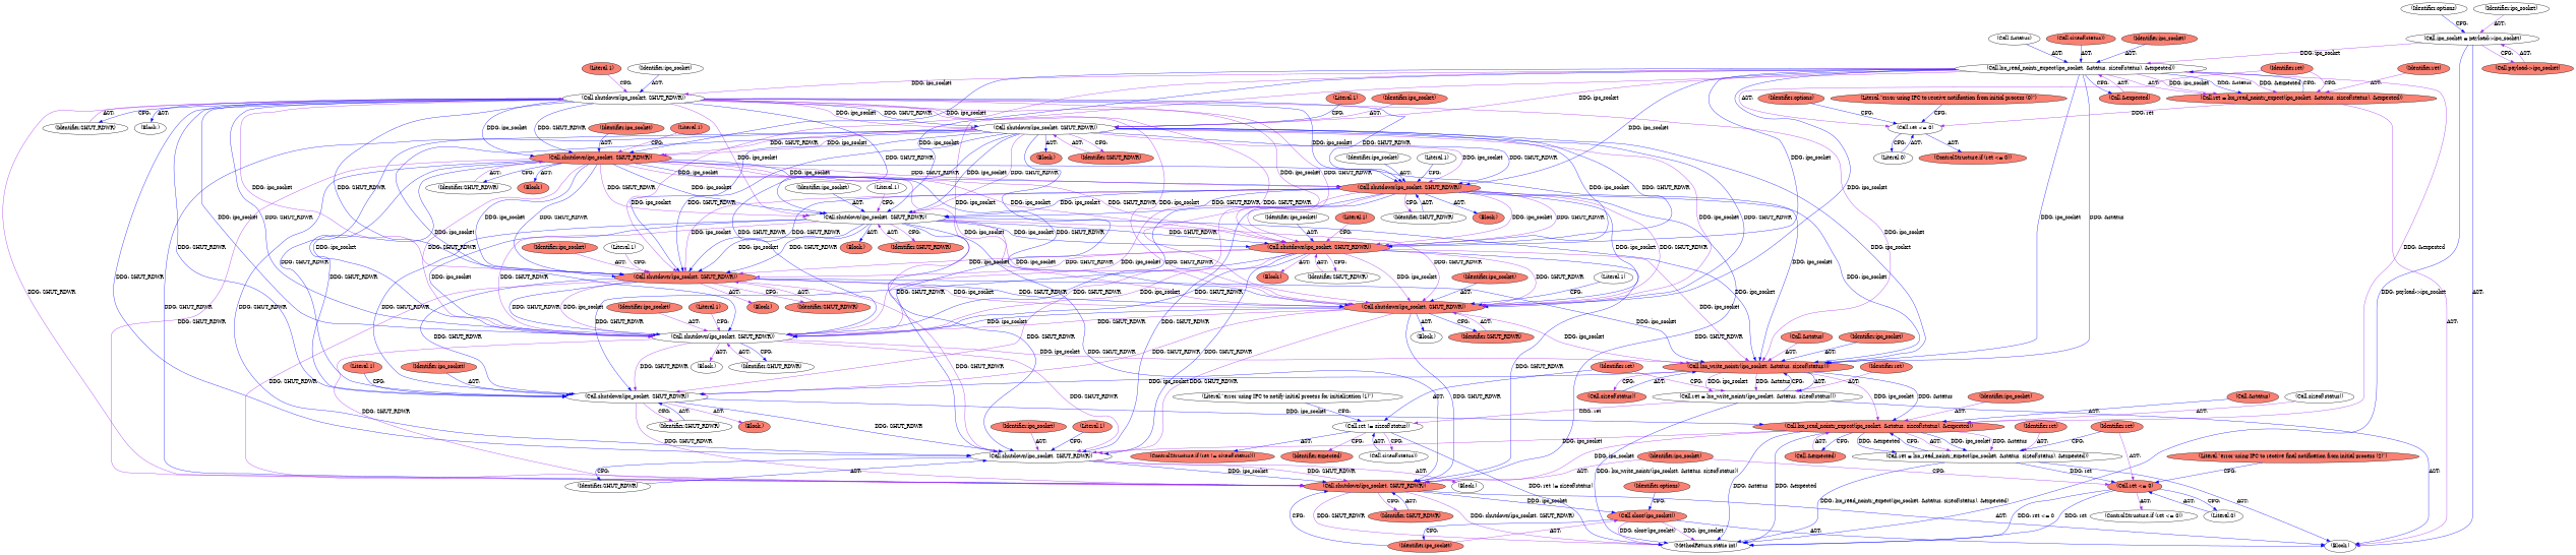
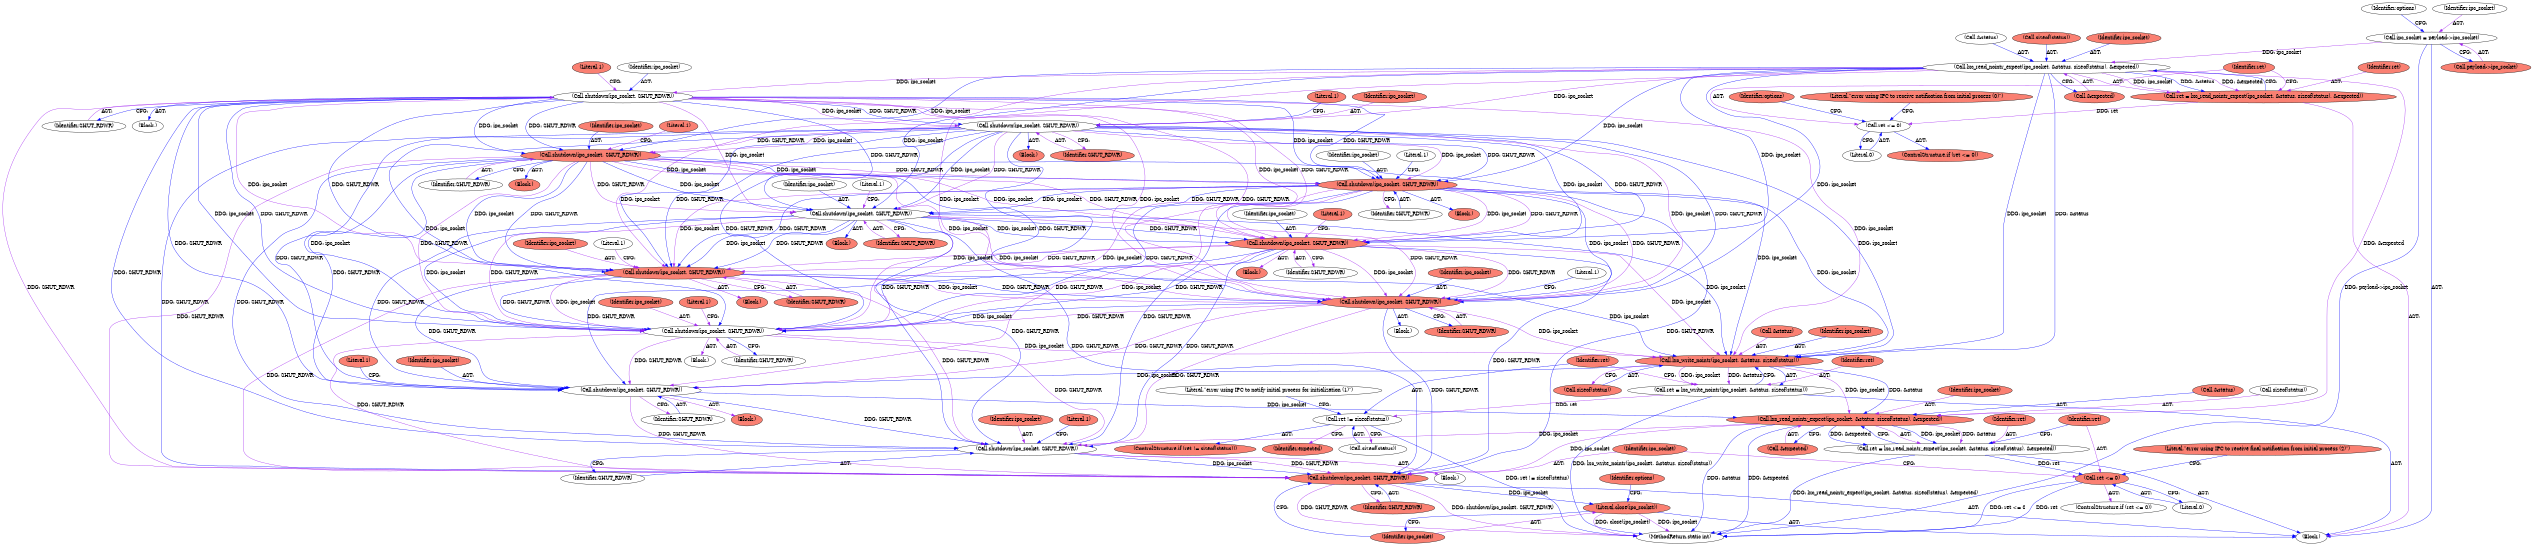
  digraph {
    node [fillcolor=salmon style=filled]
    edge [color=blue]
    n1 [fillcolor=white label="(Call,ipc_socket = payload->ipc_socket)"]
    n2 [fillcolor=white label="(Call,lxc_read_nointr_expect(ipc_socket, &status, sizeof(status), &expected))"]
    n3 [label="(Call,payload->ipc_socket)"]
    n4 [fillcolor=white label="(Block,)"]
    n5 [fillcolor=white label="(MethodReturn,static int)"]
    n6 [label="(Call,ret = lxc_read_nointr_expect(ipc_socket, &status, sizeof(status), &expected))"]
    n7 [fillcolor=white label="(Call,shutdown(ipc_socket, SHUT_RDWR))"]
    n8 [fillcolor=white label="(Call,shutdown(ipc_socket, SHUT_RDWR))"]
    n9 [label="(Call,shutdown(ipc_socket, SHUT_RDWR))"]
    n10 [label="(Call,shutdown(ipc_socket, SHUT_RDWR))"]
    n11 [fillcolor=white label="(Call,shutdown(ipc_socket, SHUT_RDWR))"]
    n12 [label="(Call,shutdown(ipc_socket, SHUT_RDWR))"]
    n13 [label="(Call,shutdown(ipc_socket, SHUT_RDWR))"]
    n14 [label="(Call,shutdown(ipc_socket, SHUT_RDWR))"]
    n15 [fillcolor=white label="(Call,shutdown(ipc_socket, SHUT_RDWR))"]
    n16 [label="(Call,lxc_write_nointr(ipc_socket, &status, sizeof(status)))"]
    n17 [label="(Call,lxc_read_nointr_expect(ipc_socket, &status, sizeof(status), &expected))"]
    n18 [label="(Call,&expected)"]
    n19 [fillcolor=white label="(Call,ret <= 0)"]
    n20 [fillcolor=white label="(Call,shutdown(ipc_socket, SHUT_RDWR))"]
    n21 [fillcolor=white label="(Call,shutdown(ipc_socket, SHUT_RDWR))"]
    n22 [label="(Call,shutdown(ipc_socket, SHUT_RDWR))"]
    n23 [fillcolor=white label="(Identifier,SHUT_RDWR)"]
    n24 [fillcolor=white label="(Block,)"]
    n25 [label="(Block,)"]
    n26 [label="(Identifier,SHUT_RDWR)"]
    n27 [fillcolor=white label="(Identifier,SHUT_RDWR)"]
    n28 [label="(Block,)"]
    n29 [fillcolor=white label="(Identifier,SHUT_RDWR)"]
    n30 [label="(Block,)"]
    n31 [label="(Block,)"]
    n32 [label="(Identifier,SHUT_RDWR)"]
    n33 [label="(Block,)"]
    n34 [fillcolor=white label="(Identifier,SHUT_RDWR)"]
    n35 [label="(Block,)"]
    n36 [label="(Identifier,SHUT_RDWR)"]
    n37 [label="(Identifier,SHUT_RDWR)"]
    n38 [fillcolor=white label="(Block,)"]
    n39 [fillcolor=white label="(Block,)"]
    n40 [fillcolor=white label="(Identifier,SHUT_RDWR)"]
    n41 [fillcolor=white label="(Call,ret = lxc_write_nointr(ipc_socket, &status, sizeof(status)))"]
    n42 [label="(Call,sizeof(status))"]
    n43 [fillcolor=white label="(Call,ret = lxc_read_nointr_expect(ipc_socket, &status, sizeof(status), &expected))"]
    n44 [label="(Call,&expected)"]
    n45 [fillcolor=white label="(Literal,0)"]
    n46 [label="(ControlStructure,if (ret <= 0))"]
    n47 [fillcolor=white label="(Identifier,SHUT_RDWR)"]
    n48 [label="(Block,)"]
    n49 [fillcolor=white label="(Identifier,SHUT_RDWR)"]
    n50 [fillcolor=white label="(Block,)"]
-   n51 [label="(Call,close(ipc_socket))"]
+   n51 [label="(Literal,close(ipc_socket))"]
    n52 [label="(Identifier,SHUT_RDWR)"]
    n53 [fillcolor=white label="(Call,ret != sizeof(status))"]
    n54 [fillcolor=white label="(Call,sizeof(status))"]
    n55 [label="(ControlStructure,if (ret != sizeof(status)))"]
    n56 [label="(Identifier,expected)"]
    n57 [label="(Call,ret <= 0)"]
    n58 [fillcolor=white label="(Literal,0)"]
    n59 [fillcolor=white label="(ControlStructure,if (ret <= 0))"]
    n60 [label="(Identifier,ipc_socket)"]
    n61 [label="(Literal,\"error using IPC to receive final notification from initial process (2)\")"]
    n62 [fillcolor=white label="(Literal,\"error using IPC to notify initial process for initialization (1)\")"]
    n63 [label="(Literal,1)"]
    n64 [fillcolor=white label="(Literal,1)"]
    n65 [label="(Identifier,ipc_socket)"]
    n66 [label="(Literal,1)"]
    n67 [label="(Identifier,ret)"]
    n68 [label="(Literal,\"error using IPC to receive notification from initial process (0)\")"]
    n69 [label="(Literal,1)"]
    n70 [label="(Identifier,options)"]
    n71 [fillcolor=white label="(Identifier,ipc_socket)"]
    n72 [fillcolor=white label="(Identifier,ipc_socket)"]
    n73 [label="(Literal,1)"]
    n74 [label="(Identifier,ret)"]
    n75 [label="(Identifier,options)"]
    n76 [fillcolor=white label="(Identifier,ipc_socket)"]
    n77 [label="(Identifier,ipc_socket)"]
    n78 [label="(Identifier,ipc_socket)"]
    n79 [label="(Identifier,ipc_socket)"]
    n80 [fillcolor=white label="(Identifier,options)"]
    n81 [label="(Call,&status)"]
    n82 [label="(Identifier,ret)"]
    n83 [label="(Identifier,ret)"]
    n84 [fillcolor=white label="(Call,&status)"]
    n85 [fillcolor=white label="(Literal,1)"]
    n86 [label="(Identifier,ipc_socket)"]
    n87 [fillcolor=white label="(Call,sizeof(status))"]
    n88 [label="(Identifier,ipc_socket)"]
    n89 [fillcolor=white label="(Identifier,ipc_socket)"]
    n90 [label="(Call,sizeof(status))"]
    n91 [label="(Identifier,ipc_socket)"]
    n92 [label="(Identifier,ipc_socket)"]
    n93 [fillcolor=white label="(Identifier,ipc_socket)"]
    n94 [label="(Call,&status)"]
    n95 [fillcolor=white label="(Literal,1)"]
    n96 [label="(Identifier,ret)"]
    n97 [label="(Identifier,ipc_socket)"]
    n98 [label="(Identifier,ipc_socket)"]
    n99 [label="(Literal,1)"]
    n100 [fillcolor=white label="(Literal,1)"]
    n101 [label="(Identifier,ipc_socket)"]
    n102 [label="(Literal,1)"]
    n103 [label="(Identifier,ret)"]
    n104 [label="(Literal,1)"]
    n1 -> n2 [color=purple label="DDG: ipc_socket"]
-   n1 -> n3 [color=purple label="CFG: "]
+   n1 -> n3 [label="CFG: "]
    n1 -> n4 [label="AST: "]
    n1 -> n5 [label="DDG: payload->ipc_socket"]
    n2 -> n6 [color=purple label="AST: "]
    n2 -> n6 [color=purple label="DDG: ipc_socket"]
    n2 -> n6 [label="DDG: &status"]
    n2 -> n6 [color=purple label="DDG: &expected"]
    n2 -> n7 [color=purple label="DDG: ipc_socket"]
    n2 -> n8 [color=purple label="DDG: ipc_socket"]
    n2 -> n9 [label="DDG: ipc_socket"]
    n2 -> n10 [label="DDG: ipc_socket"]
    n2 -> n11 [label="DDG: ipc_socket"]
    n2 -> n12 [label="DDG: ipc_socket"]
    n2 -> n13 [color=purple label="DDG: ipc_socket"]
    n2 -> n14 [label="DDG: ipc_socket"]
    n2 -> n15 [color=purple label="DDG: ipc_socket"]
    n2 -> n16 [label="DDG: ipc_socket"]
    n2 -> n16 [label="DDG: &status"]
    n2 -> n17 [color=purple label="DDG: &expected"]
    n2 -> n18 [label="CFG: "]
    n3 -> n1 [color=purple label="AST: "]
    n6 -> n2 [label="CFG: "]
    n6 -> n4 [color=purple label="AST: "]
    n6 -> n19 [color=purple label="DDG: ret"]
    n7 -> n8 [color=purple label="DDG: ipc_socket"]
    n7 -> n8 [label="DDG: SHUT_RDWR"]
    n7 -> n9 [label="DDG: ipc_socket"]
    n7 -> n9 [label="DDG: SHUT_RDWR"]
    n7 -> n10 [label="DDG: ipc_socket"]
    n7 -> n10 [label="DDG: SHUT_RDWR"]
    n7 -> n11 [color=purple label="DDG: ipc_socket"]
    n7 -> n11 [label="DDG: SHUT_RDWR"]
    n7 -> n12 [color=purple label="DDG: ipc_socket"]
    n7 -> n12 [color=purple label="DDG: SHUT_RDWR"]
    n7 -> n13 [color=purple label="DDG: ipc_socket"]
    n7 -> n13 [label="DDG: SHUT_RDWR"]
    n7 -> n14 [color=purple label="DDG: ipc_socket"]
    n7 -> n14 [color=purple label="DDG: SHUT_RDWR"]
    n7 -> n15 [label="DDG: ipc_socket"]
    n7 -> n15 [label="DDG: SHUT_RDWR"]
    n7 -> n16 [color=purple label="DDG: ipc_socket"]
    n7 -> n20 [label="DDG: SHUT_RDWR"]
    n7 -> n21 [label="DDG: SHUT_RDWR"]
    n7 -> n22 [color=purple label="DDG: SHUT_RDWR"]
    n7 -> n23 [label="CFG: "]
    n7 -> n24 [label="AST: "]
    n8 -> n9 [color=purple label="DDG: ipc_socket"]
    n8 -> n9 [color=purple label="DDG: SHUT_RDWR"]
    n8 -> n10 [color=purple label="DDG: ipc_socket"]
    n8 -> n10 [label="DDG: SHUT_RDWR"]
    n8 -> n11 [label="DDG: ipc_socket"]
    n8 -> n11 [color=purple label="DDG: SHUT_RDWR"]
    n8 -> n12 [label="DDG: ipc_socket"]
    n8 -> n12 [label="DDG: SHUT_RDWR"]
    n8 -> n13 [label="DDG: ipc_socket"]
    n8 -> n13 [label="DDG: SHUT_RDWR"]
    n8 -> n14 [color=purple label="DDG: ipc_socket"]
    n8 -> n14 [label="DDG: SHUT_RDWR"]
    n8 -> n15 [label="DDG: ipc_socket"]
    n8 -> n15 [label="DDG: SHUT_RDWR"]
    n8 -> n16 [label="DDG: ipc_socket"]
    n8 -> n20 [label="DDG: SHUT_RDWR"]
    n8 -> n21 [label="DDG: SHUT_RDWR"]
    n8 -> n22 [label="DDG: SHUT_RDWR"]
    n8 -> n25 [label="AST: "]
    n8 -> n26 [color=purple label="CFG: "]
    n9 -> n10 [label="DDG: ipc_socket"]
    n9 -> n10 [color=purple label="DDG: SHUT_RDWR"]
    n9 -> n11 [label="DDG: ipc_socket"]
    n9 -> n11 [color=purple label="DDG: SHUT_RDWR"]
    n9 -> n12 [color=purple label="DDG: ipc_socket"]
    n9 -> n12 [color=purple label="DDG: SHUT_RDWR"]
    n9 -> n13 [label="DDG: ipc_socket"]
    n9 -> n13 [label="DDG: SHUT_RDWR"]
    n9 -> n14 [color=purple label="DDG: ipc_socket"]
    n9 -> n14 [label="DDG: SHUT_RDWR"]
    n9 -> n15 [label="DDG: ipc_socket"]
    n9 -> n15 [color=purple label="DDG: SHUT_RDWR"]
    n9 -> n16 [label="DDG: ipc_socket"]
    n9 -> n20 [label="DDG: SHUT_RDWR"]
    n9 -> n21 [label="DDG: SHUT_RDWR"]
    n9 -> n22 [color=purple label="DDG: SHUT_RDWR"]
    n9 -> n27 [label="CFG: "]
    n9 -> n28 [label="AST: "]
    n10 -> n11 [label="DDG: ipc_socket"]
    n10 -> n11 [label="DDG: SHUT_RDWR"]
    n10 -> n12 [color=purple label="DDG: ipc_socket"]
    n10 -> n12 [color=purple label="DDG: SHUT_RDWR"]
    n10 -> n13 [color=purple label="DDG: ipc_socket"]
    n10 -> n13 [label="DDG: SHUT_RDWR"]
    n10 -> n14 [label="DDG: ipc_socket"]
    n10 -> n14 [color=purple label="DDG: SHUT_RDWR"]
    n10 -> n15 [color=purple label="DDG: ipc_socket"]
    n10 -> n15 [label="DDG: SHUT_RDWR"]
    n10 -> n16 [label="DDG: ipc_socket"]
    n10 -> n20 [color=purple label="DDG: SHUT_RDWR"]
    n10 -> n21 [label="DDG: SHUT_RDWR"]
    n10 -> n22 [label="DDG: SHUT_RDWR"]
    n10 -> n29 [color=purple label="CFG: "]
    n10 -> n30 [label="AST: "]
    n11 -> n12 [label="DDG: ipc_socket"]
    n11 -> n12 [label="DDG: SHUT_RDWR"]
    n11 -> n13 [label="DDG: ipc_socket"]
    n11 -> n13 [label="DDG: SHUT_RDWR"]
    n11 -> n14 [color=purple label="DDG: ipc_socket"]
    n11 -> n14 [color=purple label="DDG: SHUT_RDWR"]
    n11 -> n15 [label="DDG: ipc_socket"]
    n11 -> n15 [color=purple label="DDG: SHUT_RDWR"]
    n11 -> n16 [label="DDG: ipc_socket"]
    n11 -> n20 [label="DDG: SHUT_RDWR"]
    n11 -> n21 [label="DDG: SHUT_RDWR"]
    n11 -> n22 [label="DDG: SHUT_RDWR"]
    n11 -> n31 [label="AST: "]
    n11 -> n32 [color=purple label="CFG: "]
    n12 -> n13 [color=purple label="DDG: ipc_socket"]
    n12 -> n13 [color=purple label="DDG: SHUT_RDWR"]
    n12 -> n14 [color=purple label="DDG: ipc_socket"]
    n12 -> n14 [color=purple label="DDG: SHUT_RDWR"]
    n12 -> n15 [color=purple label="DDG: ipc_socket"]
    n12 -> n15 [label="DDG: SHUT_RDWR"]
    n12 -> n16 [color=purple label="DDG: ipc_socket"]
    n12 -> n20 [label="DDG: SHUT_RDWR"]
    n12 -> n21 [label="DDG: SHUT_RDWR"]
    n12 -> n22 [label="DDG: SHUT_RDWR"]
    n12 -> n33 [color=purple label="AST: "]
    n12 -> n34 [color=purple label="CFG: "]
    n13 -> n14 [color=purple label="DDG: ipc_socket"]
    n13 -> n14 [label="DDG: SHUT_RDWR"]
    n13 -> n15 [color=purple label="DDG: ipc_socket"]
    n13 -> n15 [label="DDG: SHUT_RDWR"]
    n13 -> n16 [label="DDG: ipc_socket"]
    n13 -> n20 [label="DDG: SHUT_RDWR"]
    n13 -> n21 [color=purple label="DDG: SHUT_RDWR"]
    n13 -> n22 [color=purple label="DDG: SHUT_RDWR"]
    n13 -> n35 [color=purple label="AST: "]
    n13 -> n36 [color=purple label="CFG: "]
    n14 -> n15 [label="DDG: ipc_socket"]
    n14 -> n15 [color=purple label="DDG: SHUT_RDWR"]
    n14 -> n16 [color=purple label="DDG: ipc_socket"]
    n14 -> n20 [color=purple label="DDG: SHUT_RDWR"]
    n14 -> n21 [color=purple label="DDG: SHUT_RDWR"]
    n14 -> n22 [label="DDG: SHUT_RDWR"]
    n14 -> n37 [label="CFG: "]
    n14 -> n38 [label="AST: "]
    n15 -> n16 [color=purple label="DDG: ipc_socket"]
    n15 -> n20 [color=purple label="DDG: SHUT_RDWR"]
    n15 -> n21 [color=purple label="DDG: SHUT_RDWR"]
    n15 -> n22 [color=purple label="DDG: SHUT_RDWR"]
    n15 -> n39 [color=purple label="AST: "]
    n15 -> n40 [label="CFG: "]
    n16 -> n17 [color=purple label="DDG: ipc_socket"]
    n16 -> n17 [label="DDG: &status"]
    n16 -> n20 [label="DDG: ipc_socket"]
    n16 -> n41 [label="AST: "]
    n16 -> n41 [color=purple label="DDG: ipc_socket"]
    n16 -> n41 [color=purple label="DDG: &status"]
    n16 -> n42 [color=purple label="CFG: "]
    n17 -> n5 [label="DDG: &status"]
    n17 -> n5 [label="DDG: &expected"]
    n17 -> n21 [color=purple label="DDG: ipc_socket"]
    n17 -> n22 [color=purple label="DDG: ipc_socket"]
    n17 -> n43 [color=purple label="AST: "]
    n17 -> n43 [label="DDG: ipc_socket"]
    n17 -> n43 [color=purple label="DDG: &status"]
    n17 -> n43 [label="DDG: &expected"]
    n17 -> n44 [label="CFG: "]
    n18 -> n2 [color=purple label="AST: "]
    n19 -> n45 [label="CFG: "]
    n19 -> n46 [label="AST: "]
    n20 -> n17 [label="DDG: ipc_socket"]
    n20 -> n21 [label="DDG: SHUT_RDWR"]
    n20 -> n22 [color=purple label="DDG: SHUT_RDWR"]
    n20 -> n47 [color=purple label="CFG: "]
    n20 -> n48 [color=purple label="AST: "]
    n21 -> n22 [label="DDG: ipc_socket"]
    n21 -> n22 [color=purple label="DDG: SHUT_RDWR"]
    n21 -> n49 [label="CFG: "]
    n21 -> n50 [color=purple label="AST: "]
    n22 -> n4 [label="AST: "]
    n22 -> n5 [color=purple label="DDG: SHUT_RDWR"]
    n22 -> n5 [color=purple label="DDG: shutdown(ipc_socket, SHUT_RDWR)"]
    n22 -> n51 [label="DDG: ipc_socket"]
    n22 -> n52 [color=purple label="CFG: "]
    n23 -> n7 [color=purple label="AST: "]
    n26 -> n8 [color=purple label="AST: "]
    n27 -> n9 [color=purple label="AST: "]
    n29 -> n10 [label="AST: "]
    n32 -> n11 [color=purple label="AST: "]
    n34 -> n12 [color=purple label="AST: "]
    n36 -> n13 [color=purple label="AST: "]
    n37 -> n14 [color=purple label="AST: "]
    n40 -> n15 [color=purple label="AST: "]
    n41 -> n4 [label="AST: "]
    n41 -> n5 [label="DDG: lxc_write_nointr(ipc_socket, &status, sizeof(status))"]
    n41 -> n16 [label="CFG: "]
    n41 -> n53 [color=purple label="DDG: ret"]
    n42 -> n16 [label="AST: "]
    n43 -> n4 [label="AST: "]
    n43 -> n5 [label="DDG: lxc_read_nointr_expect(ipc_socket, &status, sizeof(status), &expected)"]
    n43 -> n17 [label="CFG: "]
    n43 -> n57 [label="DDG: ret"]
    n44 -> n17 [color=purple label="AST: "]
    n45 -> n19 [label="AST: "]
    n47 -> n20 [label="AST: "]
    n49 -> n21 [label="AST: "]
    n51 -> n4 [label="AST: "]
    n51 -> n5 [color=purple label="DDG: close(ipc_socket)"]
    n51 -> n5 [color=purple label="DDG: ipc_socket"]
    n51 -> n60 [label="CFG: "]
    n52 -> n22 [label="AST: "]
    n53 -> n5 [label="DDG: ret != sizeof(status)"]
    n53 -> n54 [color=purple label="CFG: "]
    n53 -> n55 [label="AST: "]
    n53 -> n56 [color=purple label="CFG: "]
    n54 -> n53 [label="AST: "]
    n57 -> n5 [label="DDG: ret <= 0"]
    n57 -> n5 [label="DDG: ret"]
    n57 -> n58 [label="CFG: "]
    n57 -> n59 [color=purple label="AST: "]
    n58 -> n57 [label="AST: "]
    n60 -> n22 [label="CFG: "]
    n60 -> n51 [color=purple label="AST: "]
    n61 -> n57 [label="CFG: "]
    n62 -> n53 [label="CFG: "]
    n63 -> n8 [label="CFG: "]
    n64 -> n11 [color=purple label="CFG: "]
    n65 -> n15 [color=purple label="AST: "]
    n66 -> n15 [color=purple label="CFG: "]
    n67 -> n43 [color=purple label="AST: "]
    n68 -> n19 [label="CFG: "]
    n69 -> n20 [label="CFG: "]
    n70 -> n51 [label="CFG: "]
    n71 -> n10 [label="AST: "]
    n72 -> n11 [label="AST: "]
    n73 -> n12 [color=purple label="CFG: "]
    n74 -> n43 [label="CFG: "]
    n74 -> n57 [color=purple label="AST: "]
    n75 -> n19 [label="CFG: "]
    n76 -> n7 [label="AST: "]
    n77 -> n17 [color=purple label="AST: "]
    n78 -> n13 [color=purple label="AST: "]
    n79 -> n21 [color=purple label="AST: "]
    n80 -> n1 [label="CFG: "]
    n81 -> n17 [label="AST: "]
    n82 -> n41 [color=purple label="AST: "]
    n83 -> n6 [color=purple label="AST: "]
    n84 -> n2 [label="AST: "]
    n85 -> n10 [label="CFG: "]
    n86 -> n20 [label="AST: "]
    n87 -> n17 [color=purple label="AST: "]
    n88 -> n22 [color=purple label="AST: "]
    n88 -> n57 [color=purple label="CFG: "]
    n89 -> n1 [color=purple label="AST: "]
    n90 -> n2 [label="AST: "]
    n91 -> n8 [color=purple label="AST: "]
    n92 -> n14 [label="AST: "]
    n93 -> n12 [label="AST: "]
    n94 -> n16 [color=purple label="AST: "]
    n95 -> n13 [color=purple label="CFG: "]
    n96 -> n6 [color=purple label="CFG: "]
    n96 -> n19 [color=purple label="AST: "]
    n97 -> n2 [label="AST: "]
    n98 -> n9 [label="AST: "]
    n99 -> n7 [color=purple label="CFG: "]
    n100 -> n14 [label="CFG: "]
    n101 -> n16 [label="AST: "]
    n102 -> n21 [label="CFG: "]
    n103 -> n41 [color=purple label="CFG: "]
    n103 -> n53 [label="AST: "]
    n104 -> n9 [color=purple label="CFG: "]
  }
